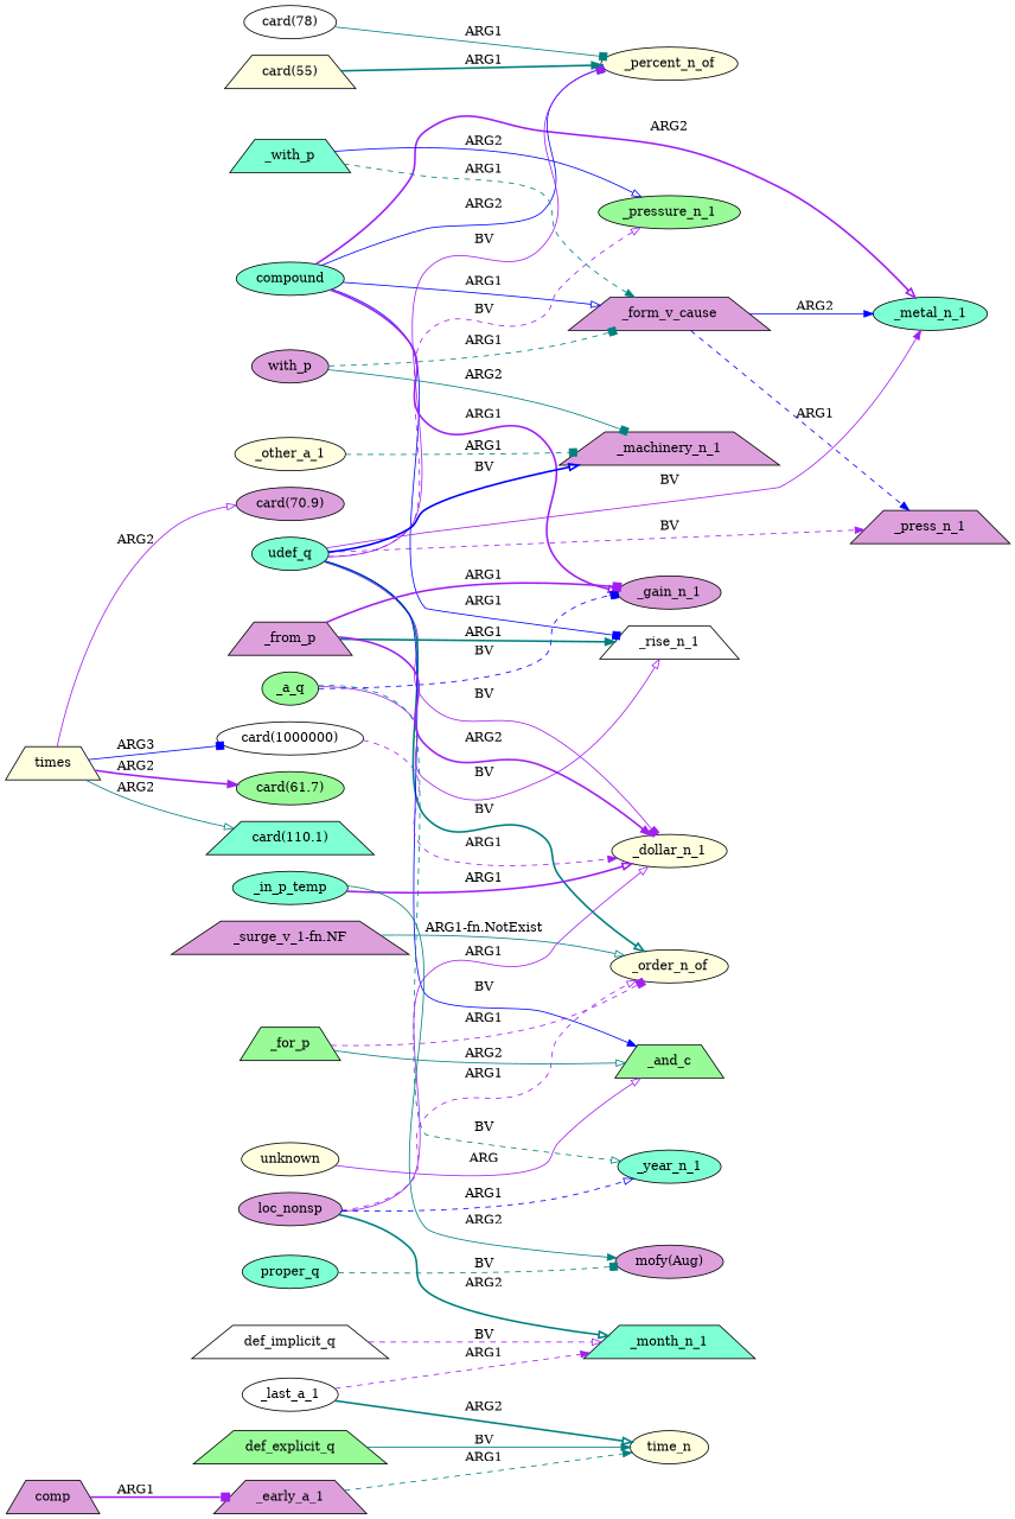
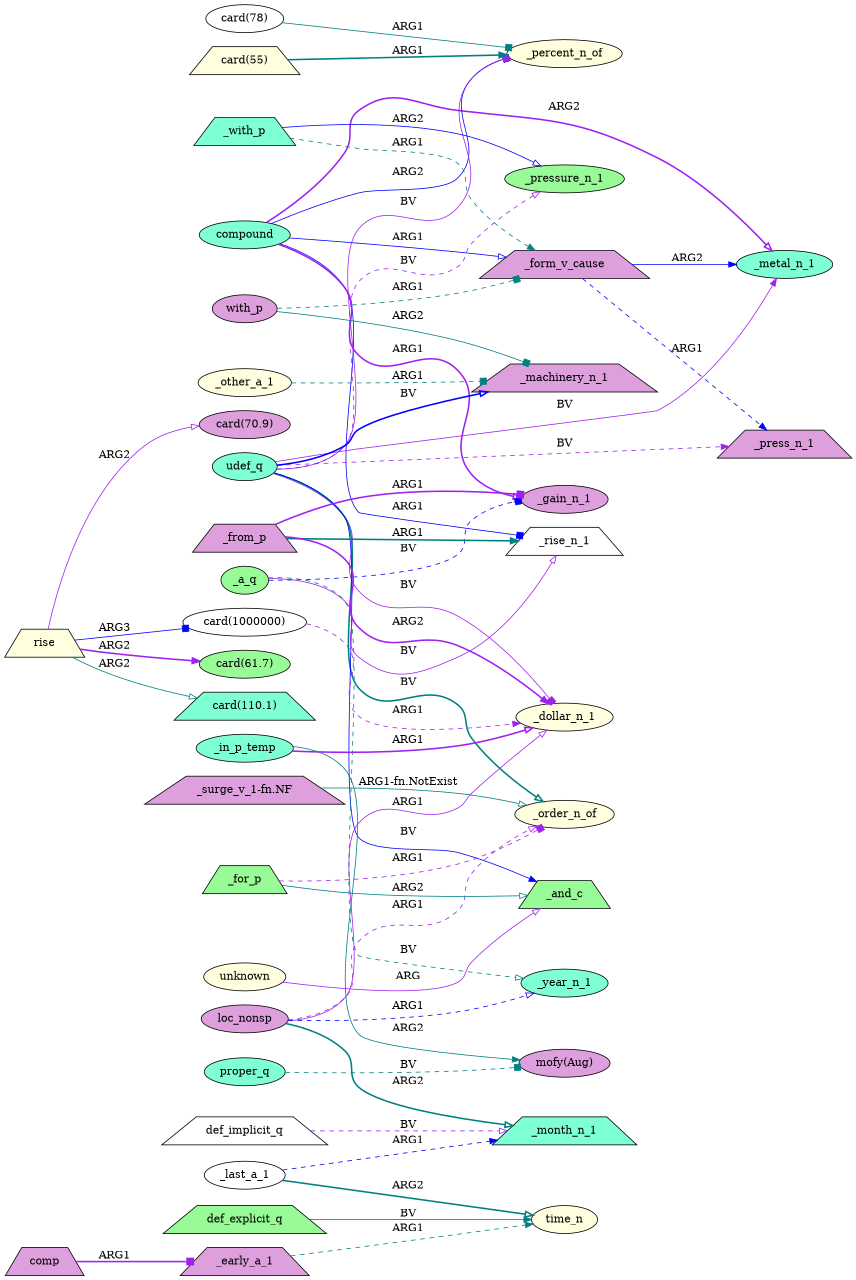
  digraph {
    rankdir=LR
    node [fillcolor=plum shape=ellipse style=filled]
    edge [arrowhead=onormal color=purple style=solid]
    compound [fillcolor=aquamarine]
    _form_v_cause [shape=trapezium]
    _metal_n_1 [fillcolor=aquamarine]
    _rise_n_1 [fillcolor=white shape=trapezium]
    _percent_n_of [fillcolor=lightyellow]
    _gain_n_1
    _press_n_1 [shape=trapezium]
    udef_q [fillcolor=aquamarine]
    _pressure_n_1 [fillcolor=palegreen]
    _dollar_n_1 [fillcolor=lightyellow]
    _machinery_n_1 [shape=trapezium]
    _order_n_of [fillcolor=lightyellow]
    _and_c [fillcolor=palegreen shape=trapezium]
    "card(1000000)" [fillcolor=white]
    def_implicit_q [fillcolor=white shape=trapezium]
    _month_n_1 [fillcolor=aquamarine shape=trapezium]
    _other_a_1 [fillcolor=lightyellow]
    "_surge_v_1-fn.NF" [shape=trapezium]
    _with_p [fillcolor=aquamarine shape=trapezium]
    _a_q [fillcolor=palegreen]
    _year_n_1 [fillcolor=aquamarine]
    def_explicit_q [fillcolor=palegreen shape=trapezium]
    time_n [fillcolor=lightyellow]
    "card(55)" [fillcolor=lightyellow shape=trapezium]
-   times [fillcolor=lightyellow shape=trapezium]
+   times [fillcolor=lightyellow shape=trapezium label=rise]
    "card(61.7)" [fillcolor=palegreen]
    "card(110.1)" [fillcolor=aquamarine shape=trapezium]
    "card(70.9)"
    loc_nonsp
    _for_p [fillcolor=palegreen shape=trapezium]
    _from_p [shape=trapezium]
    with_p
    "card(78)" [fillcolor=white]
    _in_p_temp [fillcolor=aquamarine]
    "mofy(Aug)"
    unknown [fillcolor=lightyellow]
    proper_q [fillcolor=aquamarine]
    _early_a_1 [shape=trapezium]
    _last_a_1 [fillcolor=white]
    comp [shape=trapezium]
    compound -> _form_v_cause [color=blue label=ARG1]
    compound -> _metal_n_1 [label=ARG2 style=bold]
    compound -> _rise_n_1 [arrowhead=box color=blue label=ARG1]
    compound -> _percent_n_of [arrowhead=box color=blue label=ARG2]
    compound -> _gain_n_1 [label=ARG1 style=bold]
    _form_v_cause -> _metal_n_1 [arrowhead=normal color=blue label=ARG2]
    _form_v_cause -> _press_n_1 [arrowhead=normal color=blue label=ARG1 style=dashed]
    udef_q -> _metal_n_1 [arrowhead=normal label=BV]
    udef_q -> _percent_n_of [arrowhead=box label=BV]
    udef_q -> _press_n_1 [arrowhead=normal label=BV style=dashed]
    udef_q -> _pressure_n_1 [label=BV style=dashed]
    udef_q -> _dollar_n_1 [arrowhead=box label=BV]
    udef_q -> _machinery_n_1 [color=blue label=BV style=bold]
    udef_q -> _order_n_of [color=teal label=BV style=bold]
    udef_q -> _and_c [arrowhead=normal color=blue label=BV]
    "card(1000000)" -> _dollar_n_1 [arrowhead=normal label=ARG1 style=dashed]
    def_implicit_q -> _month_n_1 [label=BV style=dashed]
    _other_a_1 -> _machinery_n_1 [arrowhead=box color=teal label=ARG1 style=dashed]
    "_surge_v_1-fn.NF" -> _order_n_of [color=teal label="ARG1-fn.NotExist"]
    _with_p -> _form_v_cause [arrowhead=normal color=teal label=ARG1 style=dashed]
    _with_p -> _pressure_n_1 [color=blue label=ARG2]
    _a_q -> _rise_n_1 [label=BV]
    _a_q -> _gain_n_1 [arrowhead=box color=blue label=BV style=dashed]
    _a_q -> _year_n_1 [color=teal label=BV style=dashed]
    def_explicit_q -> time_n [arrowhead=normal color=teal label=BV]
    "card(55)" -> _percent_n_of [arrowhead=normal color=teal label=ARG1 style=bold]
    times -> "card(1000000)" [arrowhead=box color=blue label=ARG3]
    times -> "card(61.7)" [arrowhead=normal label=ARG2 style=bold]
    times -> "card(110.1)" [color=teal label=ARG2]
    times -> "card(70.9)" [label=ARG2]
    loc_nonsp -> _dollar_n_1 [label=ARG1]
    loc_nonsp -> _order_n_of [label=ARG1 style=dashed]
    loc_nonsp -> _month_n_1 [color=teal label=ARG2 style=bold]
    loc_nonsp -> _year_n_1 [color=blue label=ARG1 style=dashed]
    _for_p -> _order_n_of [arrowhead=box label=ARG1 style=dashed]
    _for_p -> _and_c [color=teal label=ARG2]
    _from_p -> _rise_n_1 [arrowhead=normal color=teal label=ARG1 style=bold]
    _from_p -> _gain_n_1 [arrowhead=box label=ARG1 style=bold]
    _from_p -> _dollar_n_1 [arrowhead=normal label=ARG2 style=bold]
    with_p -> _form_v_cause [arrowhead=box color=teal label=ARG1 style=dashed]
    with_p -> _machinery_n_1 [arrowhead=box color=teal label=ARG2]
    "card(78)" -> _percent_n_of [arrowhead=box color=teal label=ARG1]
    _in_p_temp -> _dollar_n_1 [label=ARG1 style=bold]
    _in_p_temp -> "mofy(Aug)" [arrowhead=normal color=teal label=ARG2]
    unknown -> _and_c [label=ARG]
    proper_q -> "mofy(Aug)" [arrowhead=box color=teal label=BV style=dashed]
    _early_a_1 -> time_n [arrowhead=normal color=teal label=ARG1 style=dashed]
-   _last_a_1 -> _month_n_1 [arrowhead=normal label=ARG1 style=dashed]
+   _last_a_1 -> _month_n_1 [arrowhead=normal color=blue label=ARG1 style=dashed]
    _last_a_1 -> time_n [color=teal label=ARG2 style=bold]
    comp -> _early_a_1 [arrowhead=box label=ARG1 style=bold]
  }
